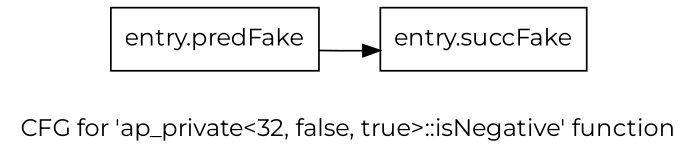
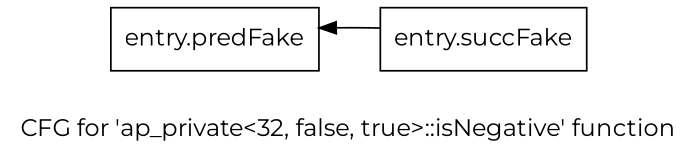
  digraph {
    label="CFG for 'ap_private\<32, false, true\>::isNegative' function"
    rankdir=LR
    fontname=Montserrat
    node [shape=record fontname=Montserrat]
    n1 [label="{entry.predFake}"]
    n2 [filename="/home/omerfaruk/tools/Xilinx/Vitis_HLS/2023.2/include/etc/ap_private.h" label="{entry.succFake}" linenumber=1742]
-   n1 -> n2 [execusionnum=0 filename="/home/omerfaruk/tools/Xilinx/Vitis_HLS/2023.2/include/etc/ap_private.h" fontname=Montserrat]
+   n2 -> n1 [execusionnum=0 filename="/home/omerfaruk/tools/Xilinx/Vitis_HLS/2023.2/include/etc/ap_private.h" fontname=Montserrat]
  }
